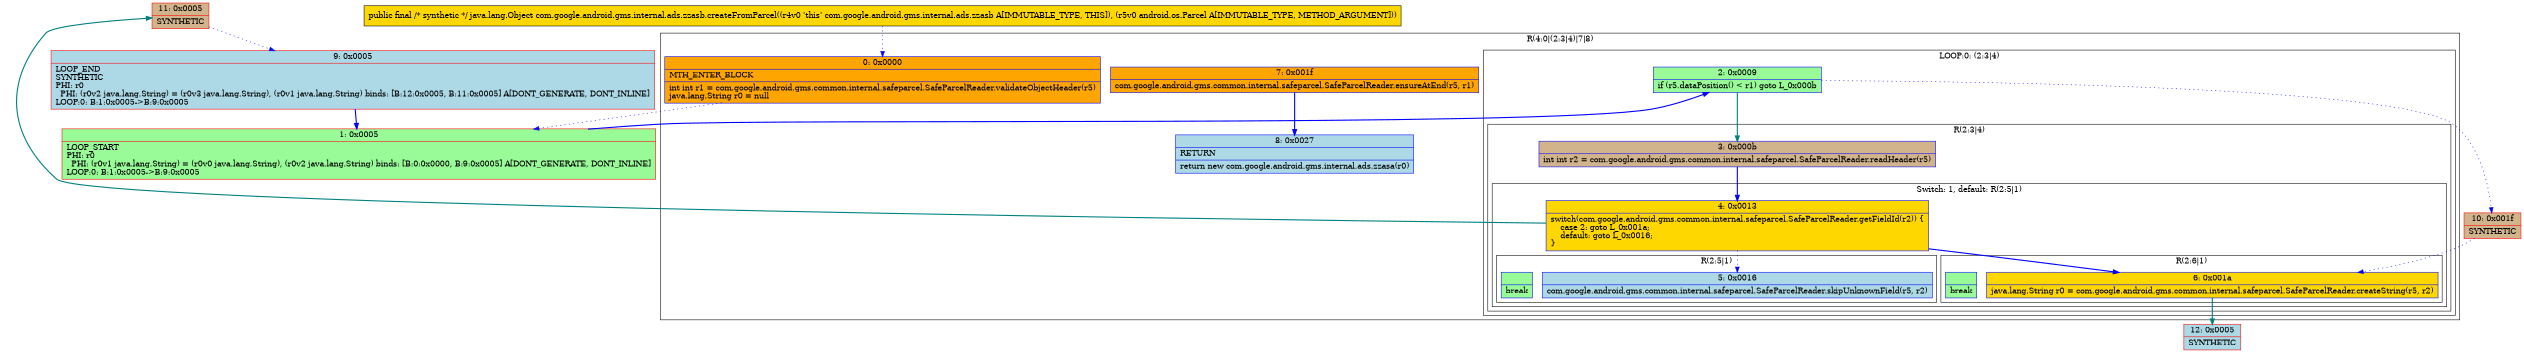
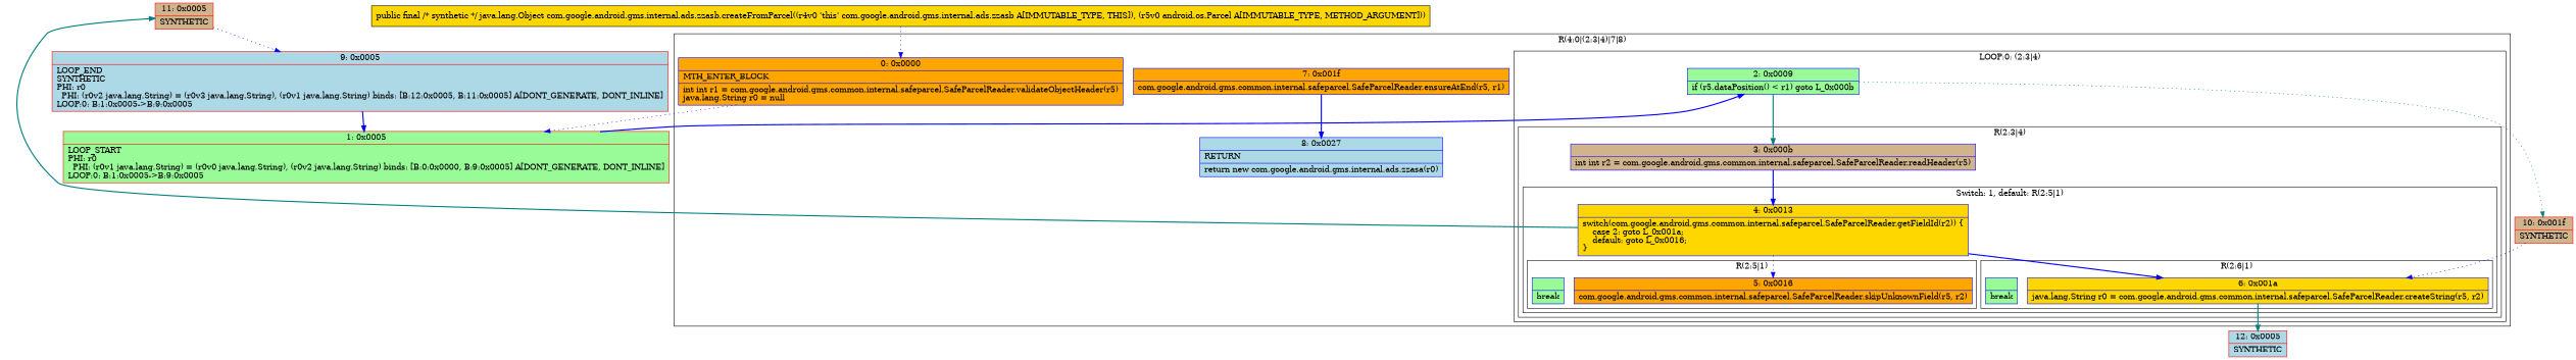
  digraph {
    node [color=blue fillcolor=palegreen shape=record style=filled]
    edge [color=blue style=bold]
    n1 [fillcolor=gold label="{6\:\ 0x001a|java.lang.String r0 = com.google.android.gms.common.internal.safeparcel.SafeParcelReader.createString(r5, r2)\l}"]
    n2 [label="{|break\l}"]
-   n3 [fillcolor=lightblue label="{5\:\ 0x0016|com.google.android.gms.common.internal.safeparcel.SafeParcelReader.skipUnknownField(r5, r2)\l}"]
+   n3 [fillcolor=orange label="{5\:\ 0x0016|com.google.android.gms.common.internal.safeparcel.SafeParcelReader.skipUnknownField(r5, r2)\l}"]
    n4 [label="{|break\l}"]
    n5 [fillcolor=gold label="{4\:\ 0x0013|switch(com.google.android.gms.common.internal.safeparcel.SafeParcelReader.getFieldId(r2)) \{\l    case 2: goto L_0x001a;\l    default: goto L_0x0016;\l\}\l}"]
    n6 [fillcolor=tan label="{3\:\ 0x000b|int int r2 = com.google.android.gms.common.internal.safeparcel.SafeParcelReader.readHeader(r5)\l}"]
    n7 [label="{2\:\ 0x0009|if (r5.dataPosition() \< r1) goto L_0x000b\l}"]
    n8 [fillcolor=orange label="{0\:\ 0x0000|MTH_ENTER_BLOCK\l|int int r1 = com.google.android.gms.common.internal.safeparcel.SafeParcelReader.validateObjectHeader(r5)\ljava.lang.String r0 = null\l}"]
    n9 [fillcolor=orange label="{7\:\ 0x001f|com.google.android.gms.common.internal.safeparcel.SafeParcelReader.ensureAtEnd(r5, r1)\l}"]
    n10 [fillcolor=lightblue label="{8\:\ 0x0027|RETURN\l|return new com.google.android.gms.internal.ads.zzasa(r0)\l}"]
    n11 [color=red fillcolor=lightblue label="{12\:\ 0x0005|SYNTHETIC\l}"]
    n12 [color=red fillcolor=tan label="{11\:\ 0x0005|SYNTHETIC\l}"]
    n13 [color=red fillcolor=tan label="{10\:\ 0x001f|SYNTHETIC\l}"]
    n14 [color=red label="{1\:\ 0x0005|LOOP_START\lPHI: r0 \l  PHI: (r0v1 java.lang.String) = (r0v0 java.lang.String), (r0v2 java.lang.String) binds: [B:0:0x0000, B:9:0x0005] A[DONT_GENERATE, DONT_INLINE]\lLOOP:0: B:1:0x0005\-\>B:9:0x0005\l}"]
    n15 [color=red fillcolor=lightblue label="{9\:\ 0x0005|LOOP_END\lSYNTHETIC\lPHI: r0 \l  PHI: (r0v2 java.lang.String) = (r0v3 java.lang.String), (r0v1 java.lang.String) binds: [B:12:0x0005, B:11:0x0005] A[DONT_GENERATE, DONT_INLINE]\lLOOP:0: B:1:0x0005\-\>B:9:0x0005\l}"]
    n16 [fillcolor=gold label="{public final \/* synthetic *\/ java.lang.Object com.google.android.gms.internal.ads.zzasb.createFromParcel((r4v0 'this' com.google.android.gms.internal.ads.zzasb A[IMMUTABLE_TYPE, THIS]), (r5v0 android.os.Parcel A[IMMUTABLE_TYPE, METHOD_ARGUMENT])) }" color=""]
    subgraph cluster_1 {
      label="R(4:0|(2:3|4)|7|8)"
      n8
      n9
      n10
      subgraph cluster_2 {
        label="LOOP:0: (2:3|4)"
        n7
        subgraph cluster_3 {
          label="R(2:3|4)"
          n6
          subgraph cluster_4 {
            label="Switch: 1, default: R(2:5|1)"
            n5
            subgraph cluster_5 {
              label="R(2:6|1)"
              n1
              n2
            }
            subgraph cluster_6 {
              label="R(2:5|1)"
              n3
              n4
            }
          }
        }
      }
    }
    n1 -> n11 [color=teal]
    n5 -> n1
    n5 -> n3 [style=dotted]
    n5 -> n12 [color=teal]
    n6 -> n5
    n7 -> n6 [color=teal]
-   n7 -> n13 [style=dotted]
+   n7 -> n13 [color=teal style=dotted]
    n8 -> n14 [style=dotted]
    n9 -> n10
    n12 -> n15 [style=dotted]
    n13 -> n1 [style=dotted]
    n14 -> n7
    n15 -> n14
    n16 -> n8 [style=dotted]
  }
